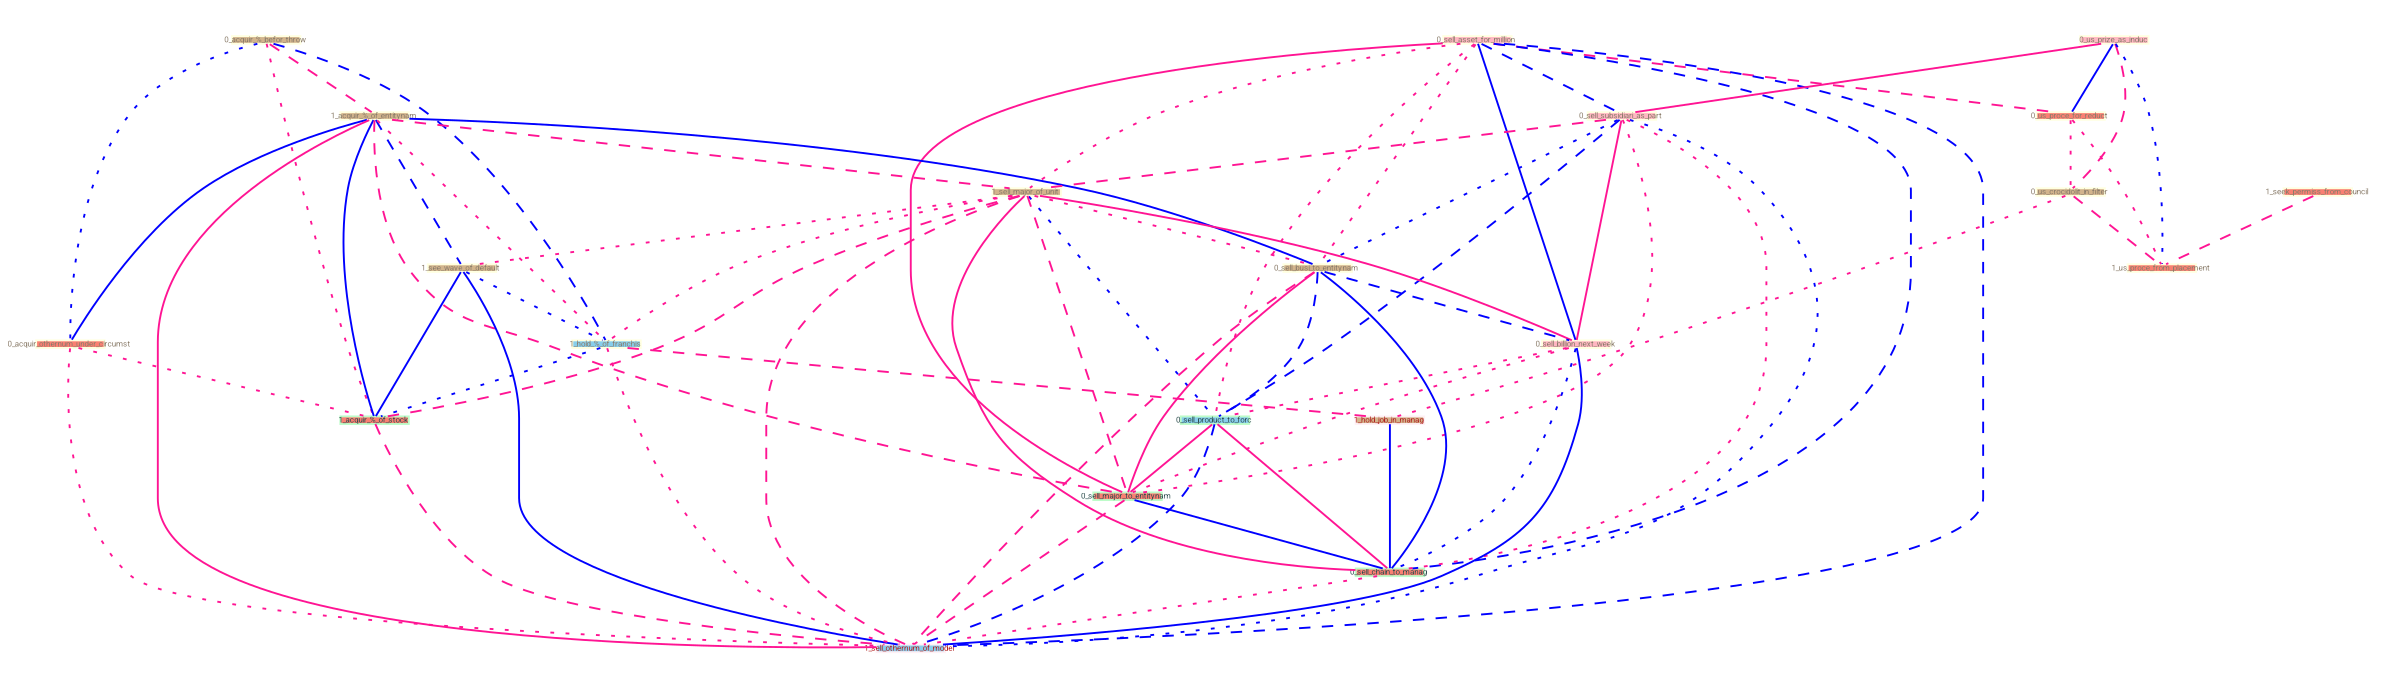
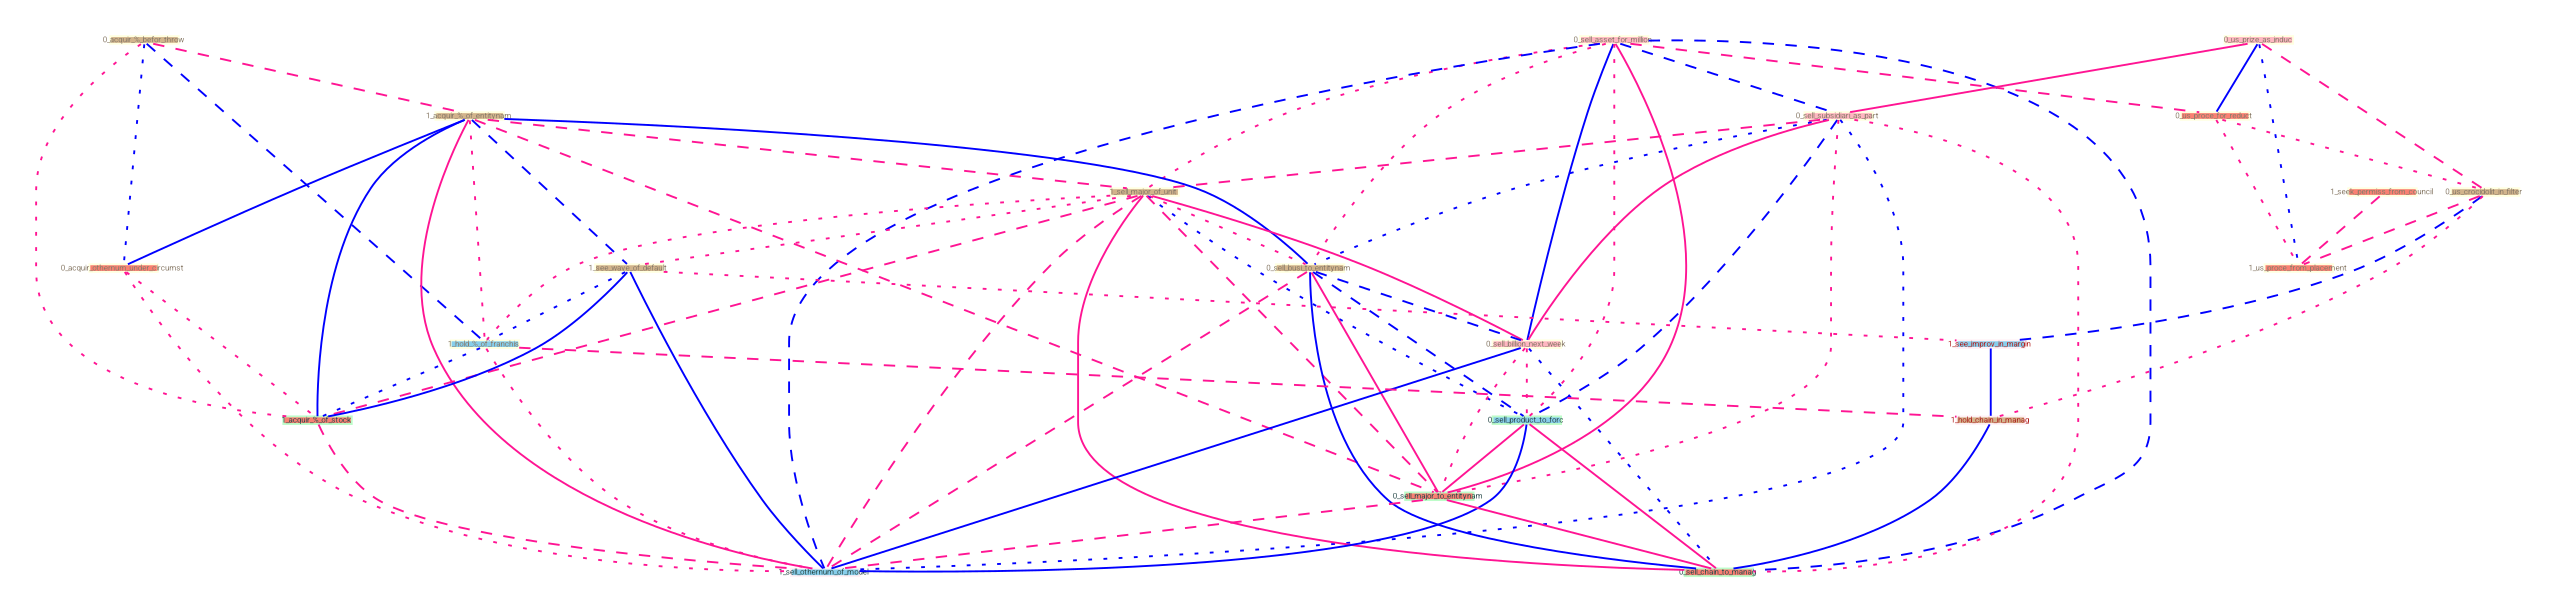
  graph {
    fontname=Roboto
    node [color="#ffffe0" fillcolor=tan fixedsize=true fontcolor="#8b7d6b" fontname=Roboto fontsize=4 shape=polygon style=filled]
    edge [color=deeppink fontname=Roboto style=dotted w=1]
    "0_acquir_%_befor_throw " [height=.06 width=.5]
    "0_sell_asset_for_million " [fillcolor=lightpink height=.06 width=.5]
    "1_acquir_%_of_entitynam " [height=.06 width=.5]
    "0_us_prize_as_induc " [fillcolor=lightpink height=.06 width=.5]
    "0_sell_subsidiari_as_part " [fillcolor=lightpink height=.06 width=.5]
    "1_seek_permiss_from_council " [fillcolor=salmon height=.06 width=.5]
    "1_sell_major_of_unit " [height=.06 width=.5]
    "0_sell_busi_to_entitynam " [height=.06 width=.5]
    "0_us_proce_for_reduct " [fillcolor=salmon height=.06 width=.5]
    "0_us_crocidolit_in_filter " [height=.06 width=.5]
    "0_sell_billion_next_week " [fillcolor=lightpink height=.06 width=.5]
    "1_see_wave_of_default " [height=.06 width=.5]
    "1_hold_%_of_franchis " [fillcolor=skyblue height=.06 width=.5]
    "1_us_proce_from_placement " [fillcolor=salmon height=.06 width=.5]
    "0_acquir_othernum_under_circumst " [fillcolor=salmon height=.06 width=.5]
-   "1_hold_job_in_manag " [color="#fff0f5" fontcolor="#b22222" height=.06 width=.5]
-   "1_sell_othernum_of_model " [color="#fff0f5" fillcolor=skyblue fontcolor="#b22222" height=.06 width=.5]
+   "1_see_improv_in_margin " [color="#fff0f5" fillcolor=skyblue fontcolor="#b22222" height=.06 width=.5]
+   "1_hold_job_in_manag " [color="#fff0f5" fontcolor="#b22222" height=.06 width=.5 label="1_hold_chain_in_manag"]
+   "1_sell_othernum_of_model " [color="#fff0f5" fillcolor=skyblue fontcolor="#2f4f4f" height=.06 width=.5]
    "1_acquir_%_of_stock " [color="#BDFCC9" fillcolor=salmon fontcolor="#2f4f4f" height=.06 width=.5]
    "0_sell_product_to_forc " [color="#BDFCC9" fillcolor=skyblue fontcolor="#2f4f4f" height=.06 width=.5]
    "0_sell_major_to_entitynam " [color="#BDFCC9" fillcolor=salmon fontcolor="#2f4f4f" height=.06 width=.5]
    "0_sell_chain_to_manag " [color="#BDFCC9" fillcolor=salmon fontcolor="#2f4f4f" height=.06 width=.5]
    subgraph sub_1 {
      "0_acquir_%_befor_throw "
      "0_sell_asset_for_million "
      "1_acquir_%_of_entitynam "
      "0_us_prize_as_induc "
      "0_sell_subsidiari_as_part "
      "1_seek_permiss_from_council "
      "1_sell_major_of_unit "
      "0_sell_busi_to_entitynam "
      "0_us_proce_for_reduct "
      "0_us_crocidolit_in_filter "
      "0_sell_billion_next_week "
      "1_see_wave_of_default "
      "1_hold_%_of_franchis "
      "1_us_proce_from_placement "
      "0_acquir_othernum_under_circumst "
    }
    subgraph sub_2 {
+     "1_see_improv_in_margin "
      "1_hold_job_in_manag "
      "1_sell_othernum_of_model "
    }
    "0_acquir_%_befor_throw " -- "1_acquir_%_of_entitynam " [style=dashed w=2]
    "0_acquir_%_befor_throw " -- "1_hold_%_of_franchis " [color=blue style=dashed]
    "0_acquir_%_befor_throw " -- "0_acquir_othernum_under_circumst " [color=blue]
    "0_acquir_%_befor_throw " -- "1_acquir_%_of_stock " [w=2]
    "0_sell_asset_for_million " -- "0_sell_subsidiari_as_part " [color=blue style=dashed]
    "0_sell_asset_for_million " -- "1_sell_major_of_unit "
    "0_sell_asset_for_million " -- "0_sell_busi_to_entitynam "
    "0_sell_asset_for_million " -- "0_us_proce_for_reduct " [style=dashed]
    "0_sell_asset_for_million " -- "0_sell_billion_next_week " [color=blue style=solid]
    "0_sell_asset_for_million " -- "1_sell_othernum_of_model " [color=blue style=dashed]
    "0_sell_asset_for_million " -- "0_sell_product_to_forc "
    "0_sell_asset_for_million " -- "0_sell_major_to_entitynam " [style=solid]
    "0_sell_asset_for_million " -- "0_sell_chain_to_manag " [color=blue style=dashed]
    "1_acquir_%_of_entitynam " -- "1_sell_major_of_unit " [style=dashed]
    "1_acquir_%_of_entitynam " -- "0_sell_busi_to_entitynam " [color=blue style=solid]
    "1_acquir_%_of_entitynam " -- "1_see_wave_of_default " [color=blue style=dashed]
    "1_acquir_%_of_entitynam " -- "1_hold_%_of_franchis " [w=2]
    "1_acquir_%_of_entitynam " -- "0_acquir_othernum_under_circumst " [color=blue style=solid]
    "1_acquir_%_of_entitynam " -- "1_sell_othernum_of_model " [style=solid]
    "1_acquir_%_of_entitynam " -- "1_acquir_%_of_stock " [color=blue style=solid w=3]
    "1_acquir_%_of_entitynam " -- "0_sell_major_to_entitynam " [style=dashed]
    "0_us_prize_as_induc " -- "0_sell_subsidiari_as_part " [style=solid]
    "0_us_prize_as_induc " -- "0_us_proce_for_reduct " [color=blue style=solid]
    "0_us_prize_as_induc " -- "0_us_crocidolit_in_filter " [style=dashed]
    "0_us_prize_as_induc " -- "1_us_proce_from_placement " [color=blue]
    "0_sell_subsidiari_as_part " -- "1_sell_major_of_unit " [style=dashed]
    "0_sell_subsidiari_as_part " -- "0_sell_busi_to_entitynam " [color=blue]
    "0_sell_subsidiari_as_part " -- "0_sell_billion_next_week " [style=solid]
    "0_sell_subsidiari_as_part " -- "1_sell_othernum_of_model " [color=blue]
    "0_sell_subsidiari_as_part " -- "0_sell_product_to_forc " [color=blue style=dashed]
    "0_sell_subsidiari_as_part " -- "0_sell_major_to_entitynam "
    "0_sell_subsidiari_as_part " -- "0_sell_chain_to_manag "
    "1_seek_permiss_from_council " -- "1_us_proce_from_placement " [style=dashed]
    "1_sell_major_of_unit " -- "0_sell_busi_to_entitynam "
    "1_sell_major_of_unit " -- "0_sell_billion_next_week " [style=solid]
    "1_sell_major_of_unit " -- "1_see_wave_of_default "
    "1_sell_major_of_unit " -- "1_hold_%_of_franchis "
    "1_sell_major_of_unit " -- "1_sell_othernum_of_model " [style=dashed w=2]
    "1_sell_major_of_unit " -- "1_acquir_%_of_stock " [style=dashed]
    "1_sell_major_of_unit " -- "0_sell_product_to_forc " [color=blue]
    "1_sell_major_of_unit " -- "0_sell_major_to_entitynam " [style=dashed w=2]
    "1_sell_major_of_unit " -- "0_sell_chain_to_manag " [style=solid]
    "0_sell_busi_to_entitynam " -- "0_sell_billion_next_week " [color=blue style=dashed]
    "0_sell_busi_to_entitynam " -- "1_sell_othernum_of_model " [style=dashed]
    "0_sell_busi_to_entitynam " -- "0_sell_product_to_forc " [color=blue style=dashed w=2]
    "0_sell_busi_to_entitynam " -- "0_sell_major_to_entitynam " [style=solid w=3]
    "0_sell_busi_to_entitynam " -- "0_sell_chain_to_manag " [color=blue style=solid w=2]
    "0_us_proce_for_reduct " -- "0_us_crocidolit_in_filter "
    "0_us_proce_for_reduct " -- "1_us_proce_from_placement " [w=2]
    "0_us_crocidolit_in_filter " -- "1_us_proce_from_placement " [style=dashed]
+   "0_us_crocidolit_in_filter " -- "1_see_improv_in_margin " [color=blue style=dashed]
    "0_us_crocidolit_in_filter " -- "1_hold_job_in_manag "
    "0_sell_billion_next_week " -- "1_sell_othernum_of_model " [color=blue style=solid]
    "0_sell_billion_next_week " -- "0_sell_product_to_forc "
    "0_sell_billion_next_week " -- "0_sell_major_to_entitynam "
    "0_sell_billion_next_week " -- "0_sell_chain_to_manag " [color=blue]
    "1_see_wave_of_default " -- "1_hold_%_of_franchis " [color=blue]
+   "1_see_wave_of_default " -- "1_see_improv_in_margin "
    "1_see_wave_of_default " -- "1_sell_othernum_of_model " [color=blue style=solid]
    "1_see_wave_of_default " -- "1_acquir_%_of_stock " [color=blue style=solid]
    "1_hold_%_of_franchis " -- "1_hold_job_in_manag " [style=dashed]
    "1_hold_%_of_franchis " -- "1_sell_othernum_of_model "
    "1_hold_%_of_franchis " -- "1_acquir_%_of_stock " [color=blue w=2]
    "0_acquir_othernum_under_circumst " -- "1_sell_othernum_of_model "
    "0_acquir_othernum_under_circumst " -- "1_acquir_%_of_stock "
+   "1_see_improv_in_margin " -- "1_hold_job_in_manag " [color=blue style=solid]
    "1_hold_job_in_manag " -- "0_sell_chain_to_manag " [color=blue style=solid]
    "1_acquir_%_of_stock " -- "1_sell_othernum_of_model " [style=dashed]
-   "0_sell_product_to_forc " -- "1_sell_othernum_of_model " [color=blue style=dashed]
+   "0_sell_product_to_forc " -- "1_sell_othernum_of_model " [color=blue style=solid]
    "0_sell_product_to_forc " -- "0_sell_major_to_entitynam " [style=solid w=2]
    "0_sell_product_to_forc " -- "0_sell_chain_to_manag " [style=solid w=2]
    "0_sell_major_to_entitynam " -- "1_sell_othernum_of_model " [style=dashed]
-   "0_sell_major_to_entitynam " -- "0_sell_chain_to_manag " [color=blue style=solid w=2]
-   "0_sell_chain_to_manag " -- "1_sell_othernum_of_model "
+   "0_sell_major_to_entitynam " -- "0_sell_chain_to_manag " [style=solid w=2]
  }
